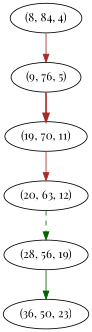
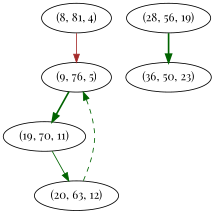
  digraph {
    fontname="Playfair Display"
    node [fontname="Playfair Display"]
    edge [color=darkgreen fontname="Playfair Display" style=solid]
-   "(8, 81, 4)" [label="(8, 84, 4)"]
+   "(8, 81, 4)"
    "(9, 76, 5)"
    "(19, 70, 11)"
    "(20, 63, 12)"
    "(28, 56, 19)"
    n6 [label="(36, 50, 23)"]
    "(8, 81, 4)" -> "(9, 76, 5)" [color=brown]
-   "(9, 76, 5)" -> "(19, 70, 11)" [color=brown style=bold]
-   "(19, 70, 11)" -> "(20, 63, 12)" [color=brown]
-   "(20, 63, 12)" -> "(28, 56, 19)" [style=dashed]
-   "(28, 56, 19)" -> n6
+   "(9, 76, 5)" -> "(19, 70, 11)" [style=bold]
+   "(19, 70, 11)" -> "(20, 63, 12)"
+   "(20, 63, 12)" -> "(9, 76, 5)" [style=dashed]
+   "(28, 56, 19)" -> n6 [style=bold]
  }
